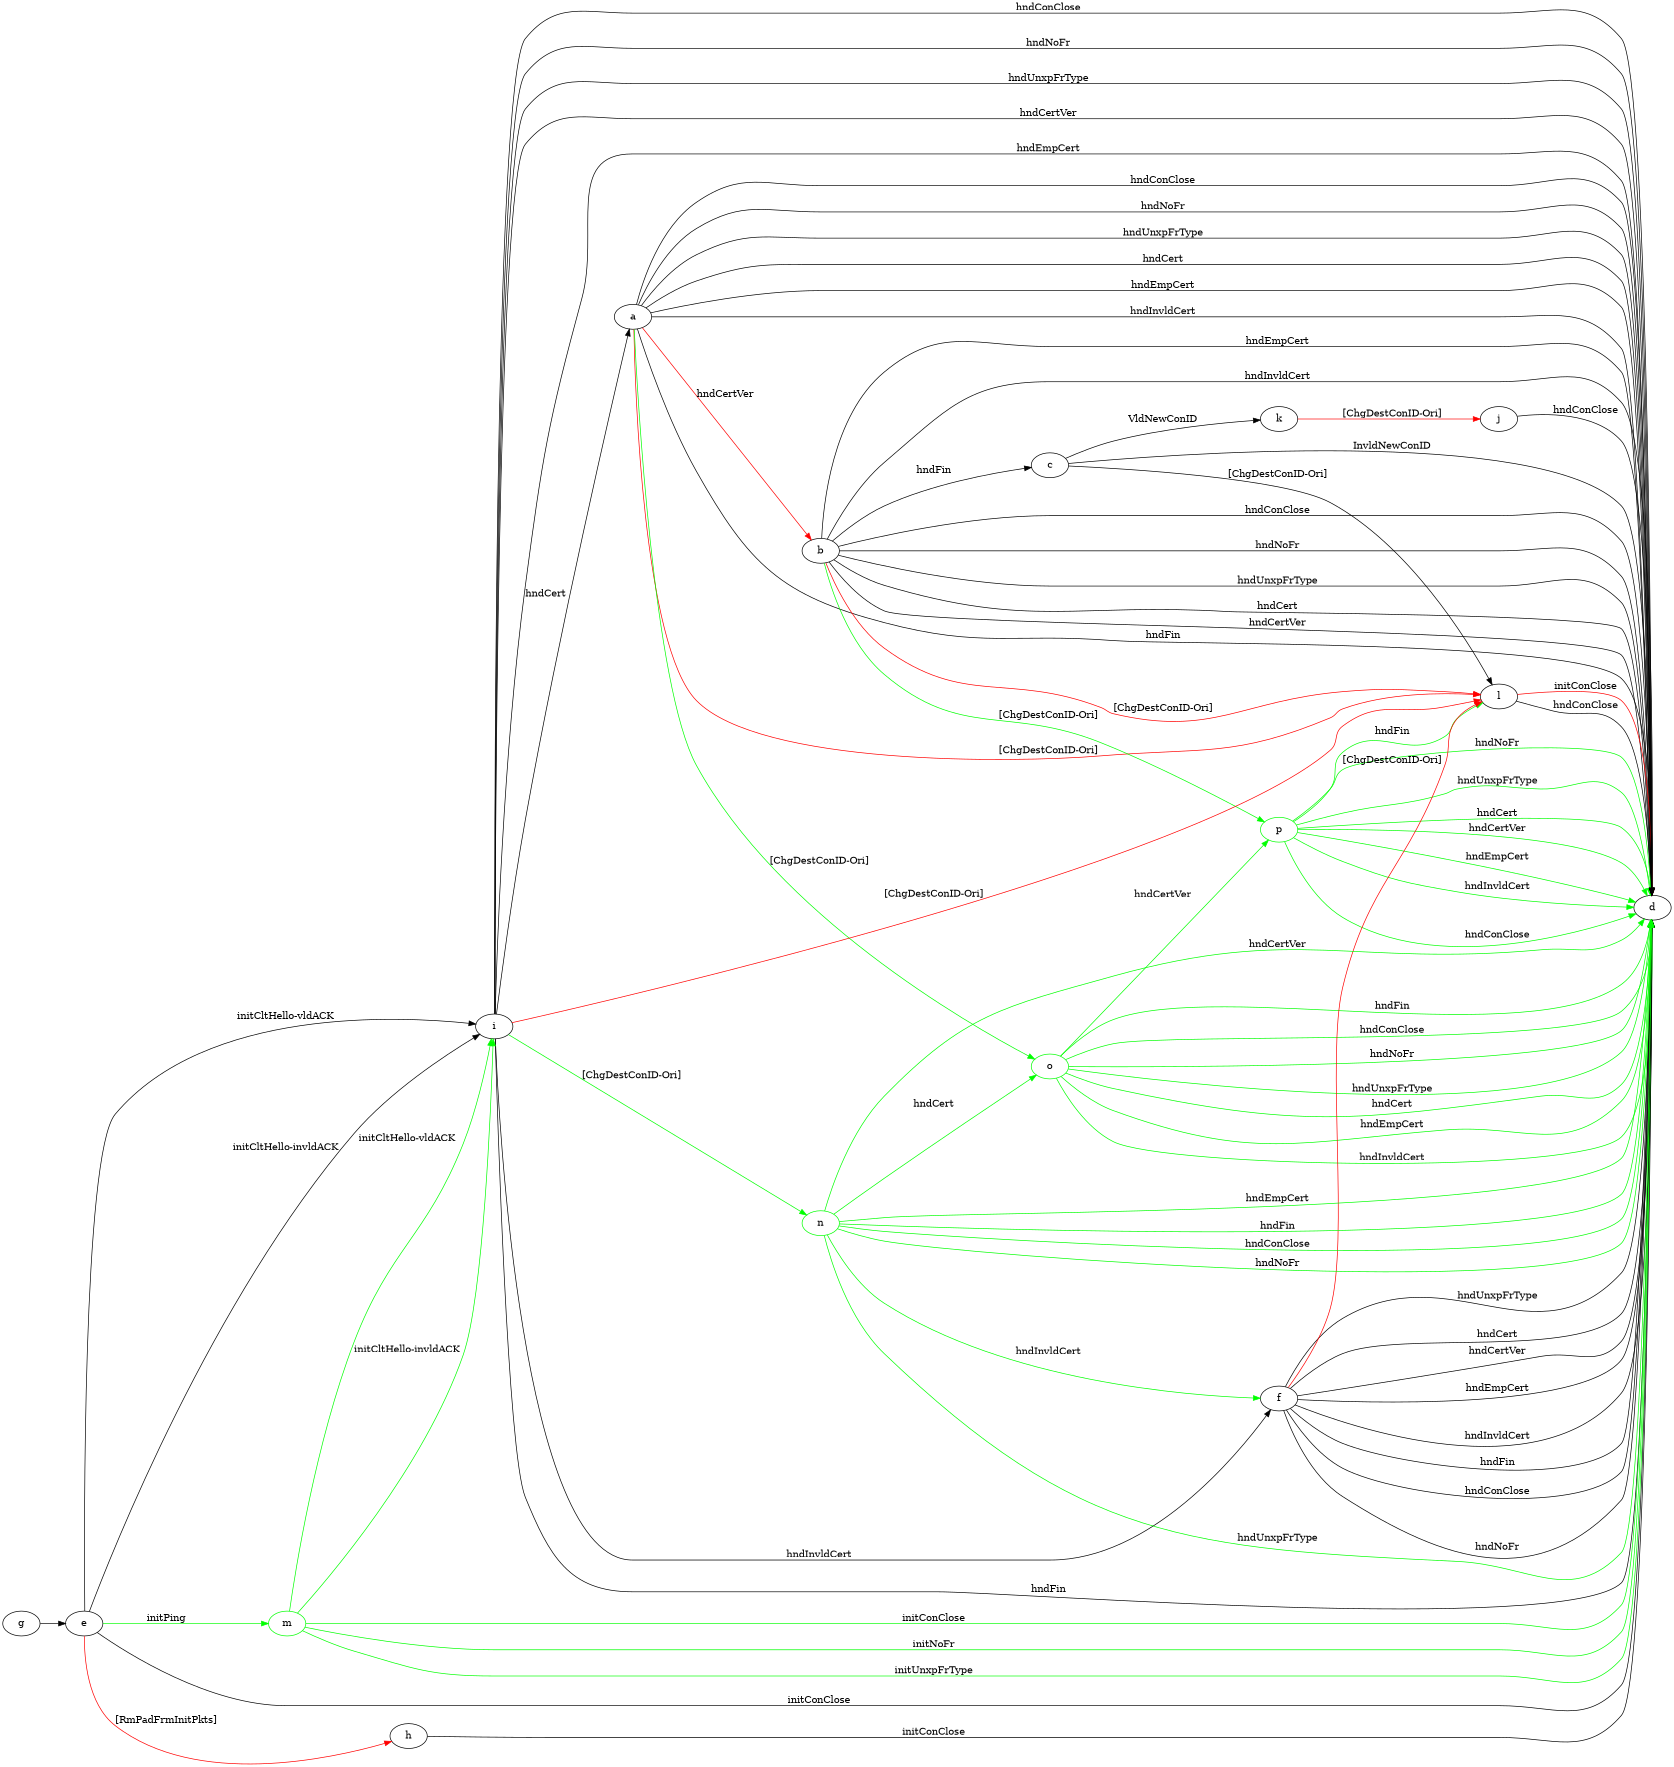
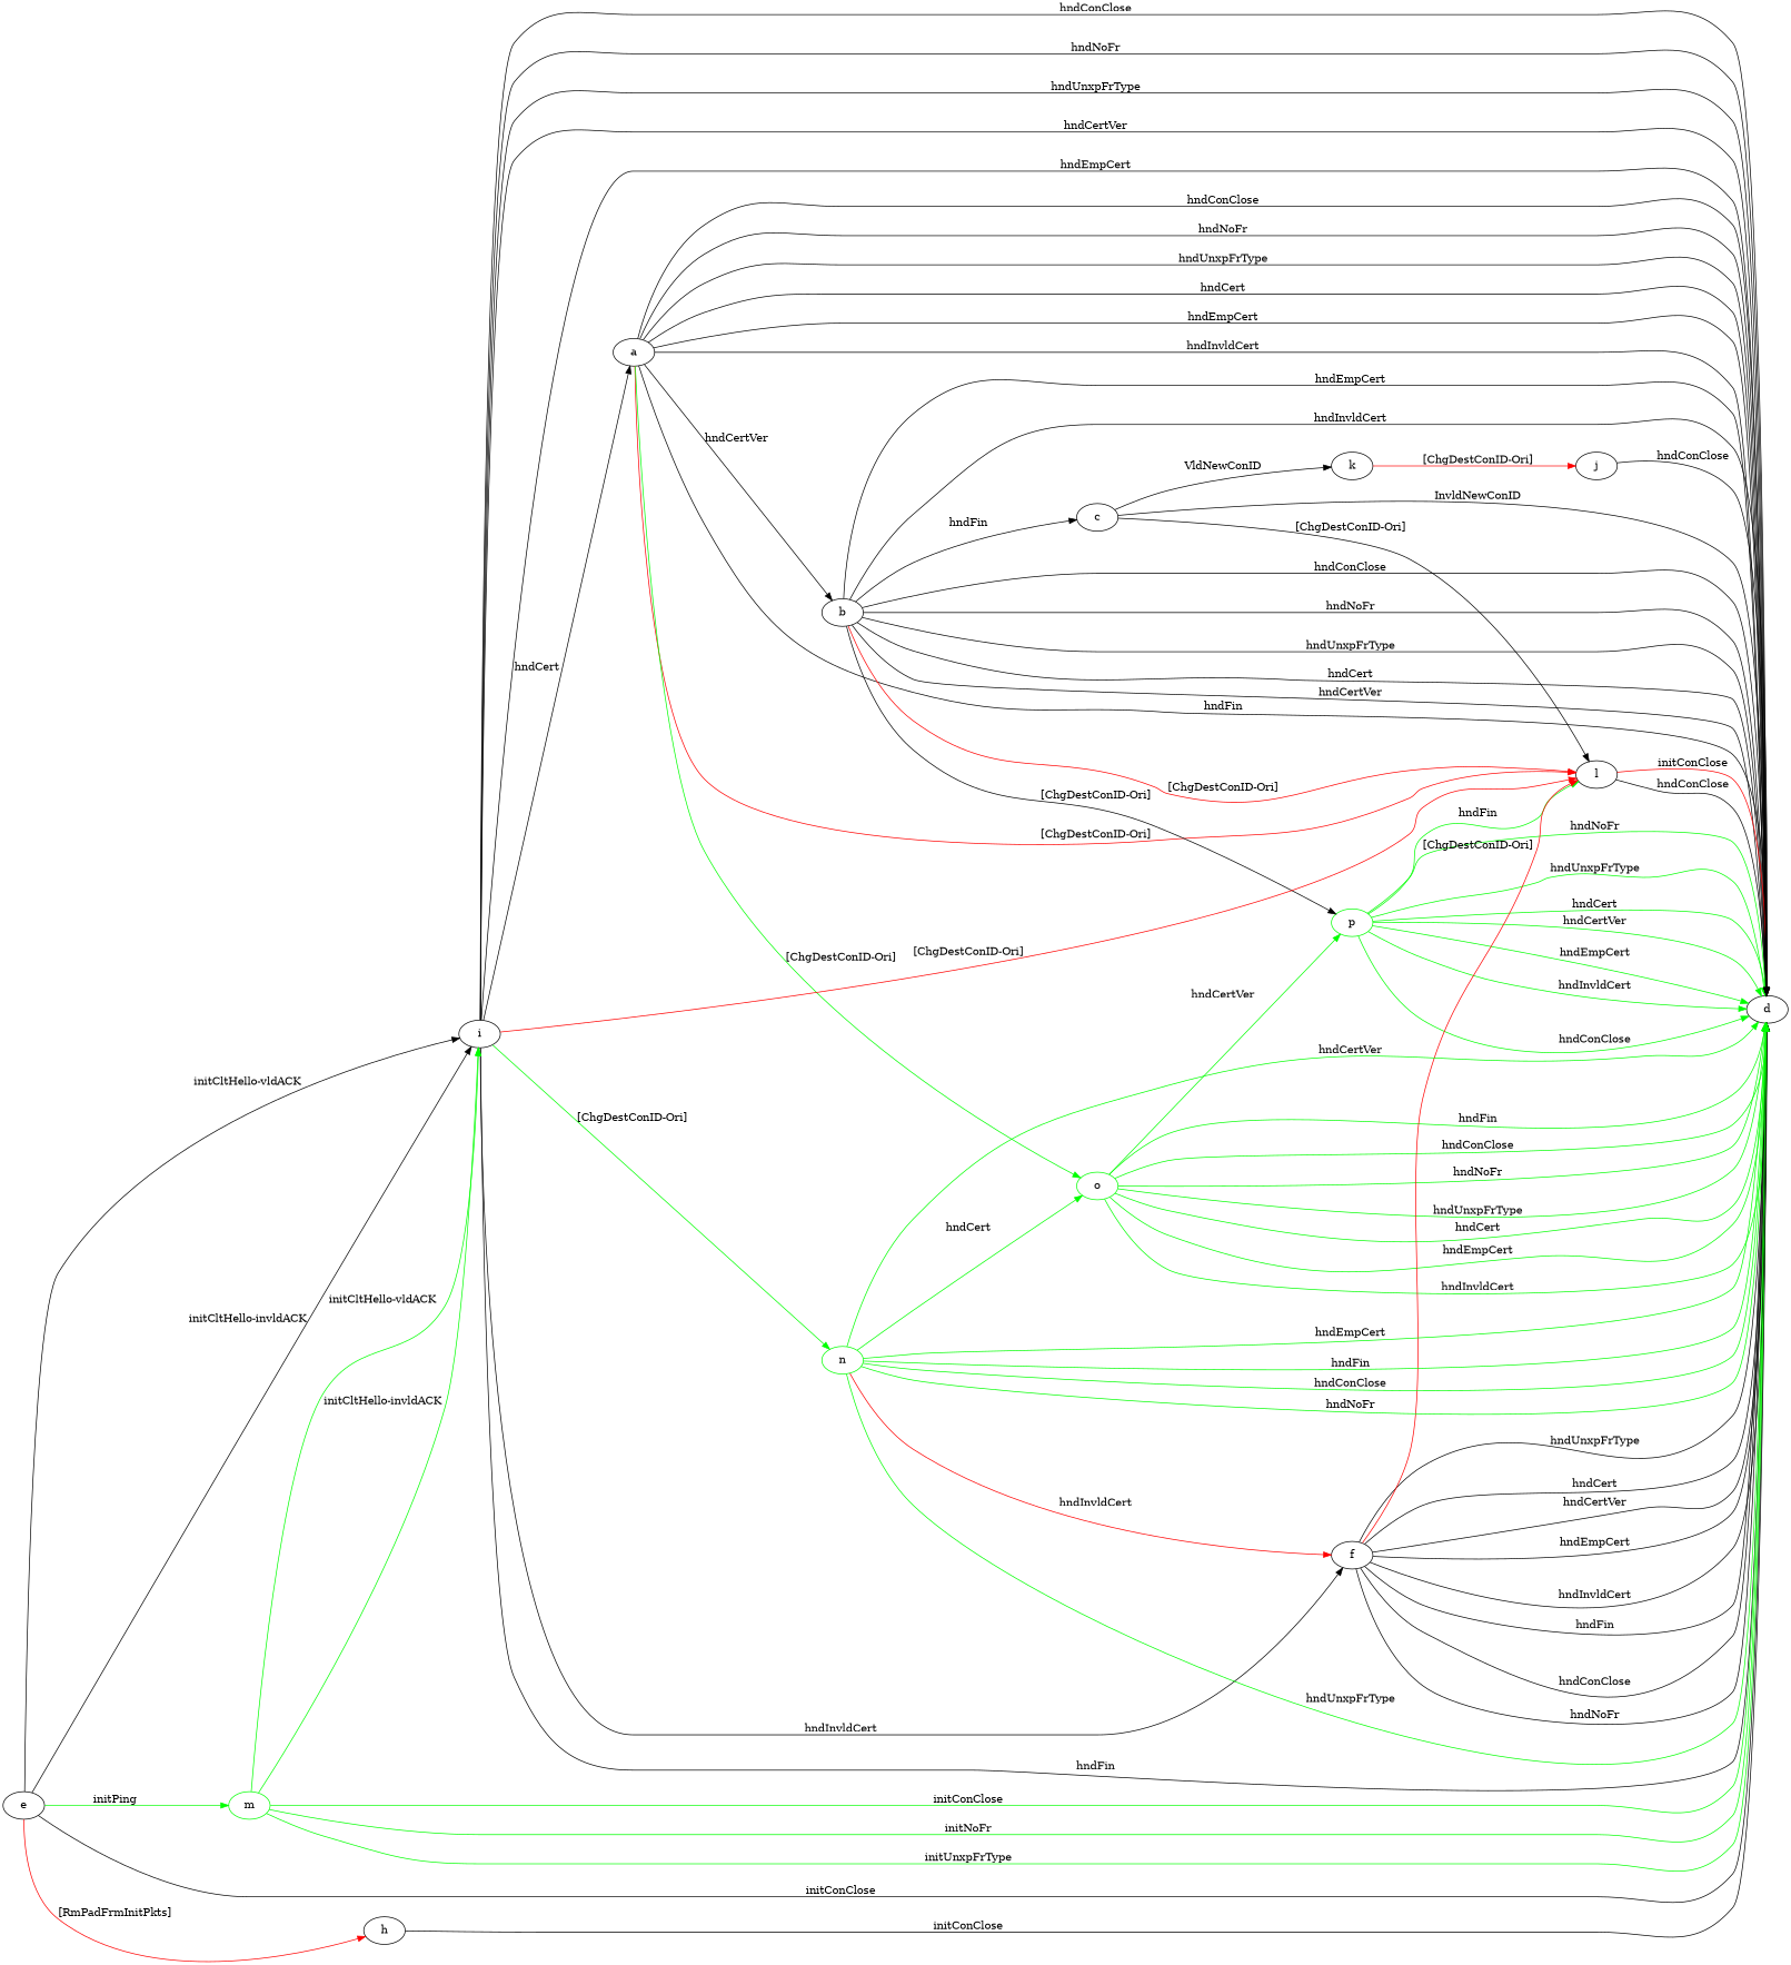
  digraph {
    rankdir=LR
    a
    b
    d
    l
    o [color=green]
    c
    p [color=green]
    k
    j
    e
    h
    i
    m [color=green]
    f
    n [color=green]
-   g
-   a -> b [label="hndCertVer " color=red]
+   a -> b [label="hndCertVer "]
    a -> d [label="hndFin "]
    a -> d [label="hndConClose "]
    a -> d [label="hndNoFr "]
    a -> d [label="hndUnxpFrType "]
    a -> d [label="hndCert "]
    a -> d [label="hndEmpCert "]
    a -> d [label="hndInvldCert "]
    a -> l [color=red label="[ChgDestConID-Ori] "]
    a -> o [color=green label="[ChgDestConID-Ori] "]
    b -> d [label="hndConClose "]
    b -> d [label="hndNoFr "]
    b -> d [label="hndUnxpFrType "]
    b -> d [label="hndCert "]
    b -> d [label="hndCertVer "]
    b -> d [label="hndEmpCert "]
    b -> d [label="hndInvldCert "]
    b -> l [color=red label="[ChgDestConID-Ori] "]
    b -> c [label="hndFin "]
-   b -> p [color=green label="[ChgDestConID-Ori] "]
+   b -> p [color=black label="[ChgDestConID-Ori] "]
    l -> d [label="hndConClose "]
    l -> d [color=red label="initConClose "]
    o -> d [color=green label="hndFin "]
    o -> d [color=green label="hndConClose "]
    o -> d [color=green label="hndNoFr "]
    o -> d [color=green label="hndUnxpFrType "]
    o -> d [color=green label="hndCert "]
    o -> d [color=green label="hndEmpCert "]
    o -> d [color=green label="hndInvldCert "]
    o -> p [color=green label="hndCertVer "]
    c -> d [label="InvldNewConID "]
    c -> l [label="[ChgDestConID-Ori] "]
    c -> k [label="VldNewConID "]
    p -> d [color=green label="hndConClose "]
    p -> d [color=green label="hndNoFr "]
    p -> d [color=green label="hndUnxpFrType "]
    p -> d [color=green label="hndCert "]
    p -> d [color=green label="hndCertVer "]
    p -> d [color=green label="hndEmpCert "]
    p -> d [color=green label="hndInvldCert "]
    p -> l [color=green label="hndFin "]
    k -> j [color=red label="[ChgDestConID-Ori] "]
    j -> d [label="hndConClose "]
    e -> d [label="initConClose "]
    e -> h [color=red label="[RmPadFrmInitPkts] "]
    e -> i [label="initCltHello-vldACK "]
    e -> i [label="initCltHello-invldACK "]
    e -> m [color=green label="initPing "]
    h -> d [label="initConClose "]
    i -> a [label="hndCert "]
    i -> d [label="hndFin "]
    i -> d [label="hndConClose "]
    i -> d [label="hndNoFr "]
    i -> d [label="hndUnxpFrType "]
    i -> d [label="hndCertVer "]
    i -> d [label="hndEmpCert "]
    i -> l [color=red label="[ChgDestConID-Ori] "]
    i -> f [label="hndInvldCert "]
    i -> n [color=green label="[ChgDestConID-Ori] "]
    m -> d [color=green label="initConClose "]
    m -> d [color=green label="initNoFr "]
    m -> d [color=green label="initUnxpFrType "]
    m -> i [color=green label="initCltHello-vldACK "]
    m -> i [color=green label="initCltHello-invldACK "]
    f -> d [label="hndFin "]
    f -> d [label="hndConClose "]
    f -> d [label="hndNoFr "]
    f -> d [label="hndUnxpFrType "]
    f -> d [label="hndCert "]
    f -> d [label="hndCertVer "]
    f -> d [label="hndEmpCert "]
    f -> d [label="hndInvldCert "]
    f -> l [color=red label="[ChgDestConID-Ori] "]
    n -> d [color=green label="hndFin "]
    n -> d [color=green label="hndConClose "]
    n -> d [color=green label="hndNoFr "]
    n -> d [color=green label="hndUnxpFrType "]
    n -> d [color=green label="hndCertVer "]
    n -> d [color=green label="hndEmpCert "]
    n -> o [color=green label="hndCert "]
-   n -> f [color=green label="hndInvldCert "]
-   g -> e
+   n -> f [color=red label="hndInvldCert "]
  }
